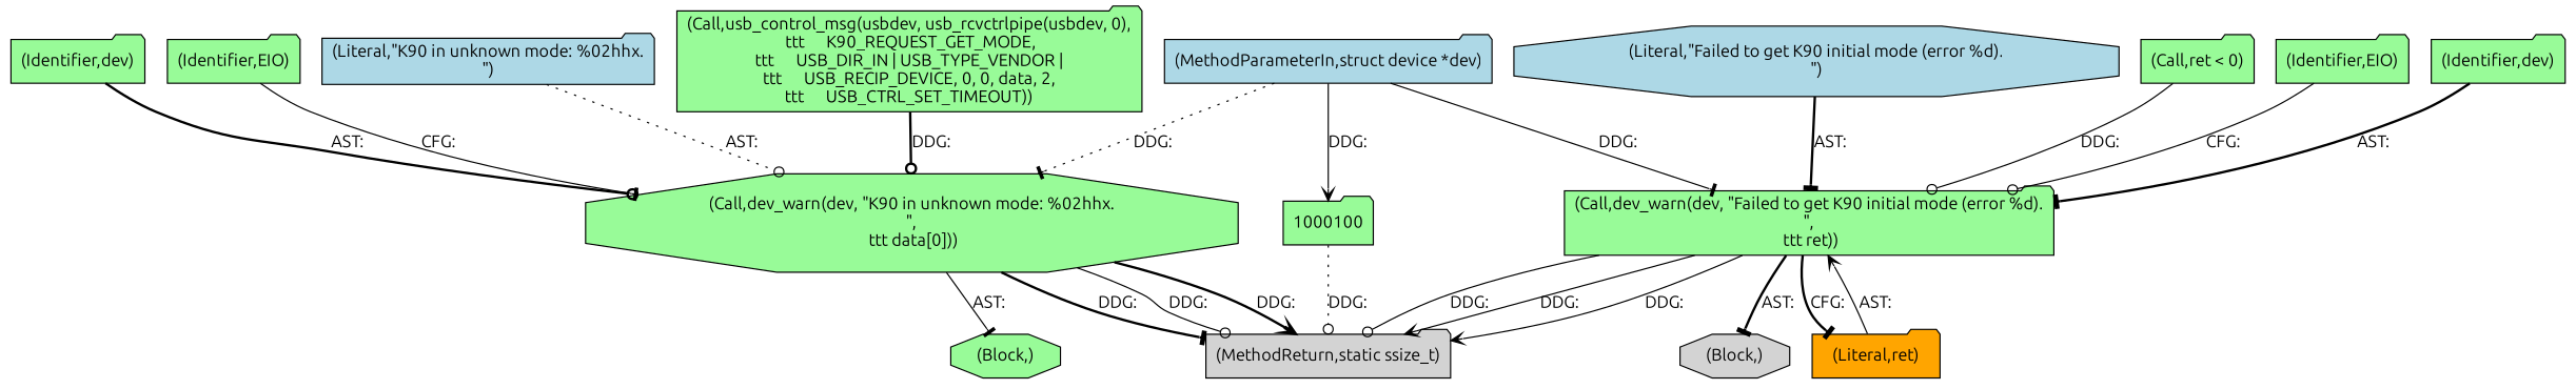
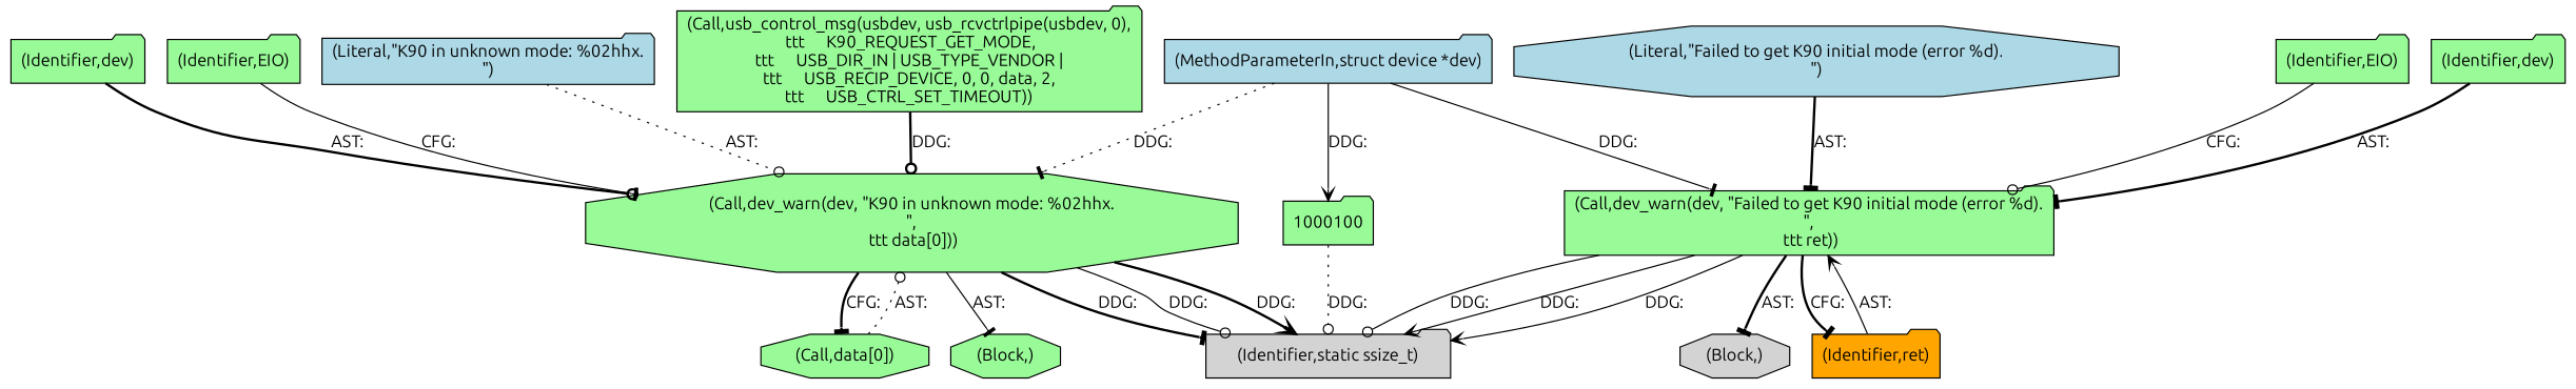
  digraph {
    fontname=Ubuntu
    node [fillcolor=palegreen fontname=Ubuntu shape=folder style=filled]
    edge [arrowhead=tee fontname=Ubuntu style=solid]
    n1 [fillcolor=lightblue label="(MethodParameterIn,struct device *dev)"]
    n2 [label="(Call,dev_warn(dev, \"Failed to get K90 initial mode (error %d).\n\",\n \t\t\t ret))"]
    n3 [label="(Call,dev_warn(dev, \"K90 in unknown mode: %02hhx.\n\",\n \t\t\t data[0]))" shape=octagon]
    1000100
-   n5 [fillcolor=lightgrey label="(MethodReturn,static ssize_t)"]
-   n6 [fillcolor=orange label="(Literal,ret)"]
+   n5 [fillcolor=lightgrey label="(Identifier,static ssize_t)"]
+   n6 [fillcolor=orange label="(Identifier,ret)"]
    n7 [fillcolor=lightgrey label="(Block,)" shape=octagon]
+   n8 [label="(Call,data[0])" shape=octagon]
    n9 [label="(Block,)" shape=octagon]
    n10 [fillcolor=lightblue label="(Literal,\"Failed to get K90 initial mode (error %d).\n\")" shape=octagon]
-   n11 [label="(Call,ret < 0)"]
    n12 [label="(Identifier,EIO)"]
    n13 [fillcolor=lightblue label="(Literal,\"K90 in unknown mode: %02hhx.\n\")"]
    n14 [label="(Identifier,EIO)"]
    n15 [label="(Call,usb_control_msg(usbdev, usb_rcvctrlpipe(usbdev, 0),\n \t\t\t      K90_REQUEST_GET_MODE,\n\t\t\t      USB_DIR_IN | USB_TYPE_VENDOR |\n\t\t\t      USB_RECIP_DEVICE, 0, 0, data, 2,\n\t\t\t      USB_CTRL_SET_TIMEOUT))"]
    n16 [label="(Identifier,dev)"]
    n17 [label="(Identifier,dev)"]
    n1 -> n2 [label="DDG: "]
    n1 -> n3 [label="DDG: " style=dotted]
    n1 -> 1000100 [arrowhead=vee label="DDG: "]
    n2 -> n5 [arrowhead=vee label="DDG: "]
    n2 -> n5 [arrowhead=vee label="DDG: "]
    n2 -> n5 [arrowhead=odot label="DDG: "]
    n2 -> n6 [label="CFG: " style=bold]
    n2 -> n7 [label="AST: " style=bold]
    n3 -> n5 [arrowhead=vee label="DDG: " style=bold]
    n3 -> n5 [label="DDG: " style=bold]
    n3 -> n5 [arrowhead=odot label="DDG: "]
+   n3 -> n8 [label="CFG: " style=bold]
    n3 -> n9 [label="AST: "]
    1000100 -> n5 [arrowhead=odot label="DDG: " style=dotted]
    n6 -> n2 [arrowhead=vee label="AST: "]
+   n8 -> n3 [arrowhead=odot label="AST: " style=dotted]
    n10 -> n2 [label="AST: " style=bold]
-   n11 -> n2 [arrowhead=odot label="DDG: "]
    n12 -> n3 [label="CFG: "]
    n13 -> n3 [arrowhead=odot label="AST: " style=dotted]
    n14 -> n2 [arrowhead=odot label="CFG: "]
    n15 -> n3 [arrowhead=odot label="DDG: " style=bold]
    n16 -> n3 [arrowhead=odot label="AST: " style=bold]
    n17 -> n2 [label="AST: " style=bold]
  }
